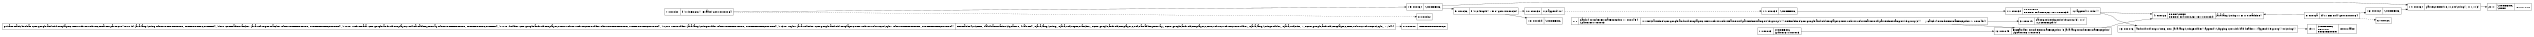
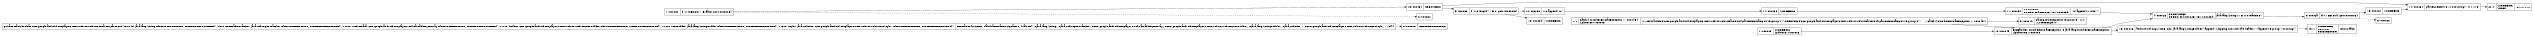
  digraph {
    rankdir=LR
    node [shape=record]
    n1 [label="{0\:\ 0x0000|MTH_ENTER_BLOCK\l}"]
    n2 [label="{1\:\ 0x0003|SYNTHETIC\lSplitter:B:1:0x0003\l}"]
    n3 [label="{12\:\ 0x0045|ExcHandler: NumberFormatException (e java.lang.NumberFormatException)\lSignature:B:1:0x0003\l}"]
    n4 [label="{2\:\ ?|Catch:\{ NumberFormatException \-\> 0x0045 \}\lSplitter:B:1:0x0003\l|r11.setStartTime(com.google.android.exoplayer2.text.webvtt.WebvttParserUtil.parseTimestampUs(r9.group(1))).setEndTime(com.google.android.exoplayer2.text.webvtt.WebvttParserUtil.parseTimestampUs(r9.group(2)))     \/\/ Catch:\{ NumberFormatException \-\> 0x0045 \}\l}"]
    n5 [label="{3\:\ 0x001b|parseCueSettingsList(r9.group(3), r11)\lr12.setLength(0)\l}"]
    n6 [label="{4\:\ 0x0026|LOOP_START\lLOOP:0: B:4:0x0026\-\>B:11:0x003d\l|java.lang.String r1 = r10.readLine()\l}"]
    n7 [label="{13\:\ 0x0046|android.util.Log.w(TAG, new java.lang.StringBuilder().append(\"Skipping cue with bad header: \").append(r9.group()).toString())\l}"]
    n8 [label="{5\:\ 0x002a|if (r1 == null) goto L_0x0064\l}"]
    n9 [label="{6\:\ 0x002c}"]
    n10 [label="{16\:\ 0x0064|SYNTHETIC\l}"]
    n11 [label="{14\:\ 0x0064|parseCueText(r8, r12.toString(), r11, r13)\l}"]
    n12 [label="{7\:\ 0x0030|if (r1.isEmpty() != false) goto L_0x0064\l}"]
    n13 [label="{8\:\ 0x0032}"]
-   n14 [label="{15\:\ 0x0064|SYNTHETIC\l}"]
+   n14 [label="{15\:\ 0x0064|ARGUMENT\l}"]
    n15 [label="{9\:\ 0x0036|if (r12.length() \<= 0) goto L_0x003d\l}"]
    n16 [label="{10\:\ 0x0038|r12.append(\"n\")\l}"]
    n17 [label="{18\:\ 0x003d|SYNTHETIC\l}"]
    n18 [label="{17\:\ 0x003d|SYNTHETIC\l}"]
    n19 [label="{11\:\ 0x003d|LOOP_END\lLOOP:0: B:4:0x0026\-\>B:11:0x003d\l|r12.append(r1.trim())\l}"]
    n20 [label="{19\:\ ?|SYNTHETIC\lRETURN\lORIG_RETURN\l|return false\l}"]
    n21 [label="{20\:\ ?|SYNTHETIC\lSTART\l|return true\l}"]
    n22 [label="{private static boolean com.google.android.exoplayer2.text.webvtt.WebvttCueParser.parseCue((r8v0 'id' java.lang.String A[IMMUTABLE_TYPE, METHOD_ARGUMENT]), (r9v0 'cueHeaderMatcher' java.util.regex.Matcher A[IMMUTABLE_TYPE, METHOD_ARGUMENT]), (r10v0 'webvttData' com.google.android.exoplayer2.util.ParsableByteArray A[IMMUTABLE_TYPE, METHOD_ARGUMENT]), (r11v0 'builder' com.google.android.exoplayer2.text.webvtt.WebvttCue$Builder A[IMMUTABLE_TYPE, METHOD_ARGUMENT]), (r12v0 'textBuilder' java.lang.StringBuilder A[IMMUTABLE_TYPE, METHOD_ARGUMENT]), (r13v0 'styles' java.util.List\<com.google.android.exoplayer2.text.webvtt.WebvttCssStyle\> A[IMMUTABLE_TYPE, METHOD_ARGUMENT]))  | Annotation[SYSTEM, dalvik.annotation.Signature, \{value=[(, Ljava\/lang\/String;, Ljava\/util\/regex\/Matcher;, Lcom\/google\/android\/exoplayer2\/util\/ParsableByteArray;, Lcom\/google\/android\/exoplayer2\/text\/webvtt\/WebvttCue$Builder;, Ljava\/lang\/StringBuilder;, Ljava\/util\/List, \<, Lcom\/google\/android\/exoplayer2\/text\/webvtt\/WebvttCssStyle;, \>;)Z]\}]\l}"]
    n2 -> n3
    n3 -> n6
-   n19 -> n7
+   n3 -> n7
    n4 -> n3
    n4 -> n5
-   n8 -> n6
+   n6 -> n8
    n7 -> n20
    n8 -> n9 [style=dashed]
    n8 -> n10
    n10 -> n11
    n11 -> n21
    n12 -> n13 [style=dashed]
    n12 -> n14
    n14 -> n11
    n14 -> n15
    n15 -> n16 [style=dashed]
    n15 -> n17
-   n16 -> n18 [style=dashed]
+   n16 -> n18
    n18 -> n19
    n19 -> n6
    n22 -> n1
  }
